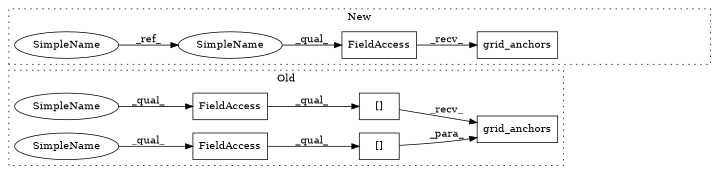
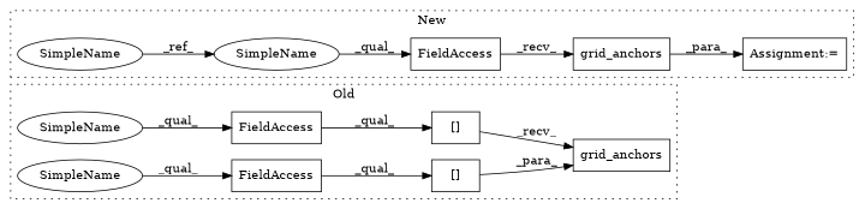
  digraph {
    rankdir=LR
    node [a=42 l=4 s=9887 shape=box]
    n1 [a=2 l="23,1" label="[]" s="9831,9855"]
    n2 [a=32 l="13,1" label=grid_anchors s="9857,9916"]
    n3 [a=2 l="20,1" label="[]" s="9887,9908"]
    n4 [a=22 l=19 label=FieldAccess]
    n5 [a=22 l=22 label=FieldAccess s=9831]
    n6 [label=SimpleName s=9831 shape=ellipse]
    n7 [label=SimpleName shape=ellipse]
    n8 [a=32 l="13,1" label=grid_anchors s="8454,8487"]
    n9 [a=22 l=28 label=FieldAccess s=8425]
    n10 [label=SimpleName s=7884 shape=ellipse]
+   n11 [a=7 l=1 label="Assignment:=" s=8424]
    n12 [label=SimpleName s=8425 shape=ellipse]
    subgraph cluster_1 {
      label=Old
      style=dotted
      n1
      n2
      n3
      n4
      n5
      n6
      n7
    }
    subgraph cluster_2 {
      label=New
      style=dotted
      n8
      n9
      n10
+     n11
      n12
    }
    n1 -> n2 [label=_recv_]
    n3 -> n2 [label=_para_]
    n4 -> n3 [label=_qual_]
    n5 -> n1 [label=_qual_]
    n6 -> n5 [label=_qual_]
    n7 -> n4 [label=_qual_]
+   n8 -> n11 [label=_para_]
    n9 -> n8 [label=_recv_]
    n10 -> n12 [label=_ref_]
    n12 -> n9 [label=_qual_]
  }
